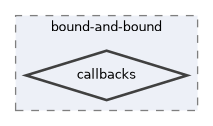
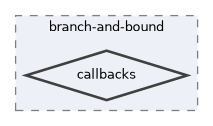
  digraph {
    compound=true
    rankdir=LR
    n1 [color=grey25 fillcolor="#edf0f7" fontname=Helvetica fontsize=10 height=0.2 label=callbacks shape=diamond style="filled,bold" width=0.4]
    subgraph cluster_1 {
      bgcolor="#edf0f7"
      fontname=Helvetica
      fontsize=10
-     label="bound-and-bound"
+     label="branch-and-bound"
      pencolor=grey50
      style="filled,dashed"
      n1
    }
  }
